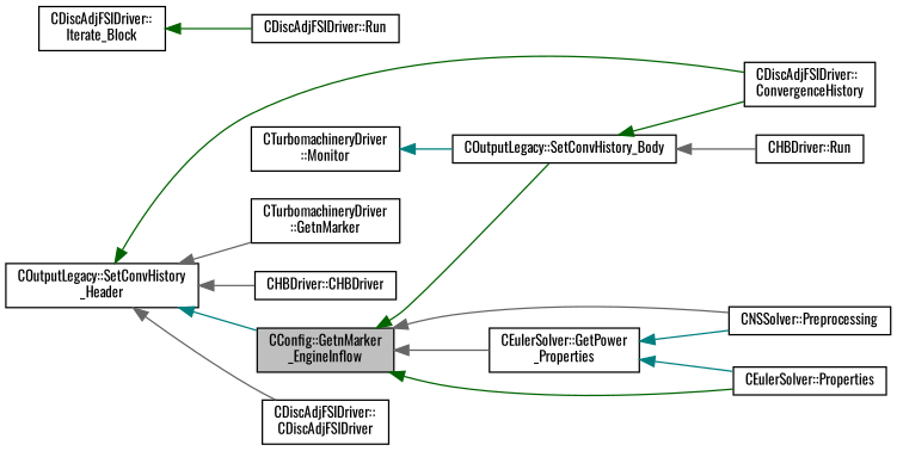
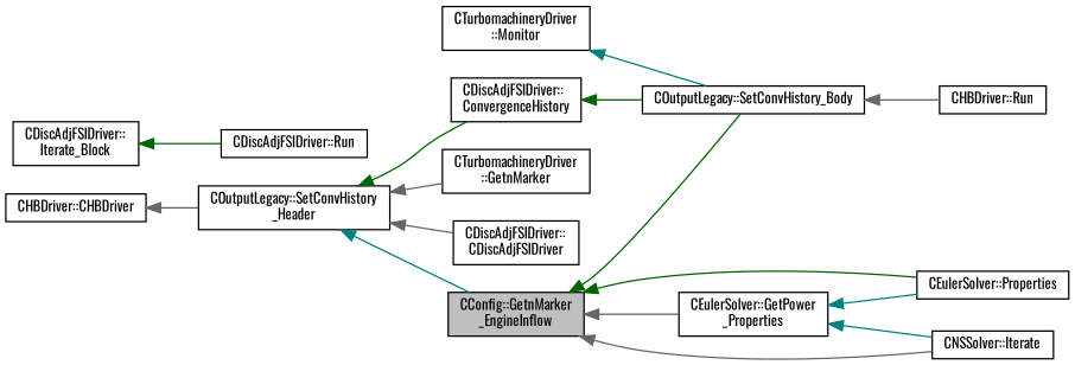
  digraph {
    fontname=Oswald
    rankdir=LR
    node [color=black fillcolor=white fontname=Oswald fontsize=10 shape=record style=filled]
    edge [color=gray40 dir=back fontname=Oswald fontsize=10 labelfontname=Helvetica labelfontsize=10 style=solid]
    n1 [fillcolor=grey75 fontcolor=black height=0.2 label="CConfig::GetnMarker\l_EngineInflow" width=0.4]
    n2 [height=0.2 label="COutputLegacy::SetConvHistory_Body" width=0.4]
    n3 [height=0.2 label="CEulerSolver::Properties" width=0.4]
    n4 [height=0.2 label="CEulerSolver::GetPower\l_Properties" width=0.4]
-   n5 [height=0.2 label="CNSSolver::Preprocessing" width=0.4]
+   n5 [height=0.2 label="CNSSolver::Iterate" width=0.4]
    n6 [height=0.2 label="COutputLegacy::SetConvHistory\l_Header" width=0.4]
    n7 [height=0.2 label="CTurbomachineryDriver\l::GetnMarker" width=0.4]
    n8 [height=0.2 label="CHBDriver::CHBDriver" width=0.4]
    n9 [height=0.2 label="CDiscAdjFSIDriver::\lCDiscAdjFSIDriver" width=0.4]
    n10 [height=0.2 label="CDiscAdjFSIDriver::\lConvergenceHistory" width=0.4]
    n11 [height=0.2 label="CHBDriver::Run" width=0.4]
    n12 [height=0.2 label="CDiscAdjFSIDriver::\lIterate_Block" width=0.4]
    n13 [height=0.2 label="CDiscAdjFSIDriver::Run" width=0.4]
    n14 [height=0.2 label="CTurbomachineryDriver\l::Monitor" width=0.4]
    n1 -> n2 [color=darkgreen]
    n1 -> n3 [color=darkgreen]
    n1 -> n4
    n1 -> n5
-   n2 -> n10 [color=darkgreen]
+   n10 -> n2 [color=darkgreen]
    n2 -> n11
    n4 -> n3 [color=teal]
    n4 -> n5 [color=teal]
    n6 -> n1 [color=teal]
    n6 -> n7
-   n6 -> n8
+   n8 -> n6
    n6 -> n9
    n6 -> n10 [color=darkgreen]
    n12 -> n13 [color=darkgreen]
    n14 -> n2 [color=teal]
  }
